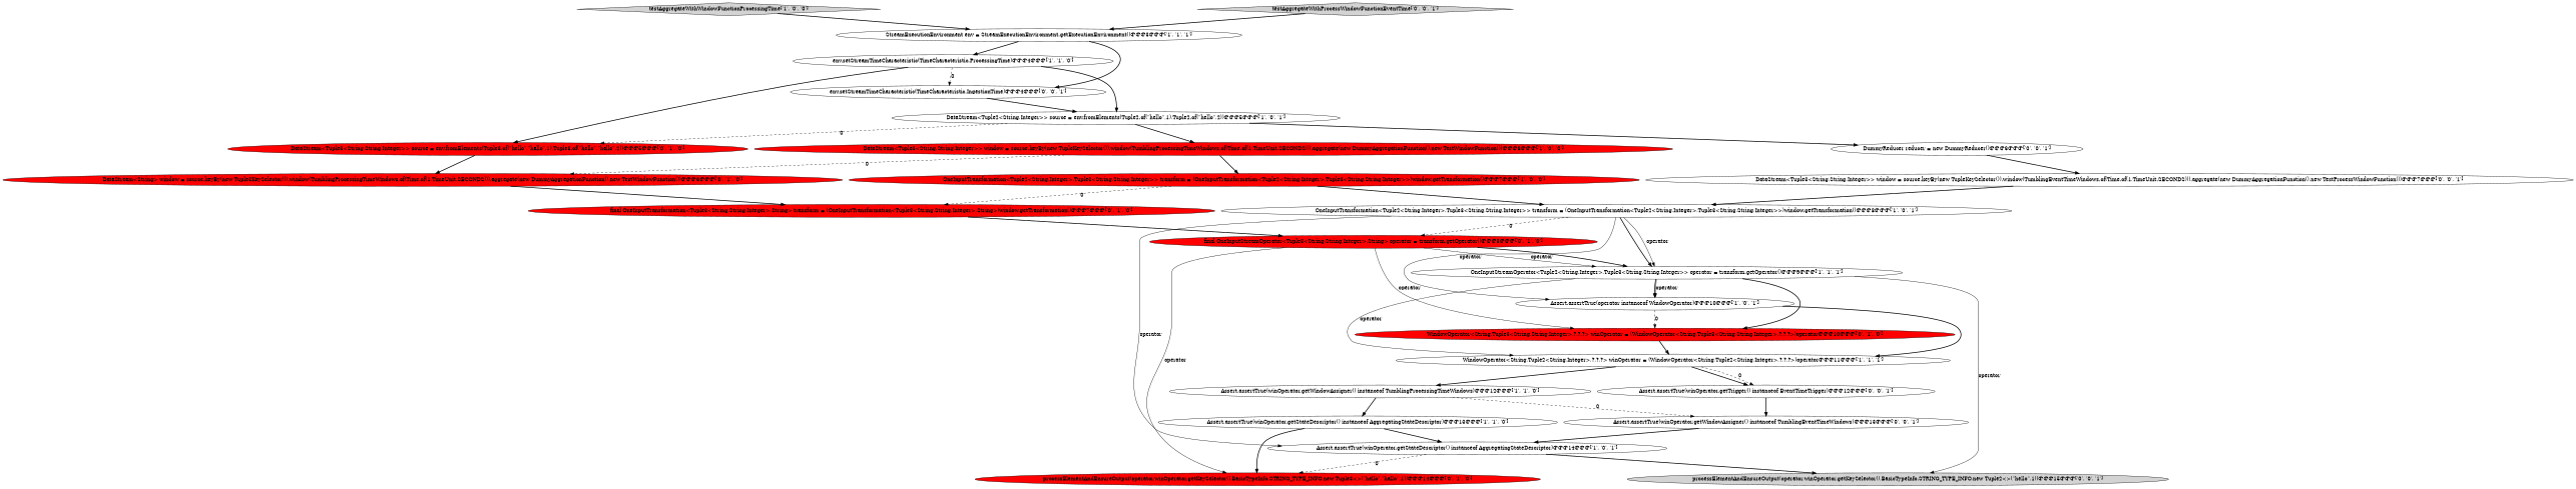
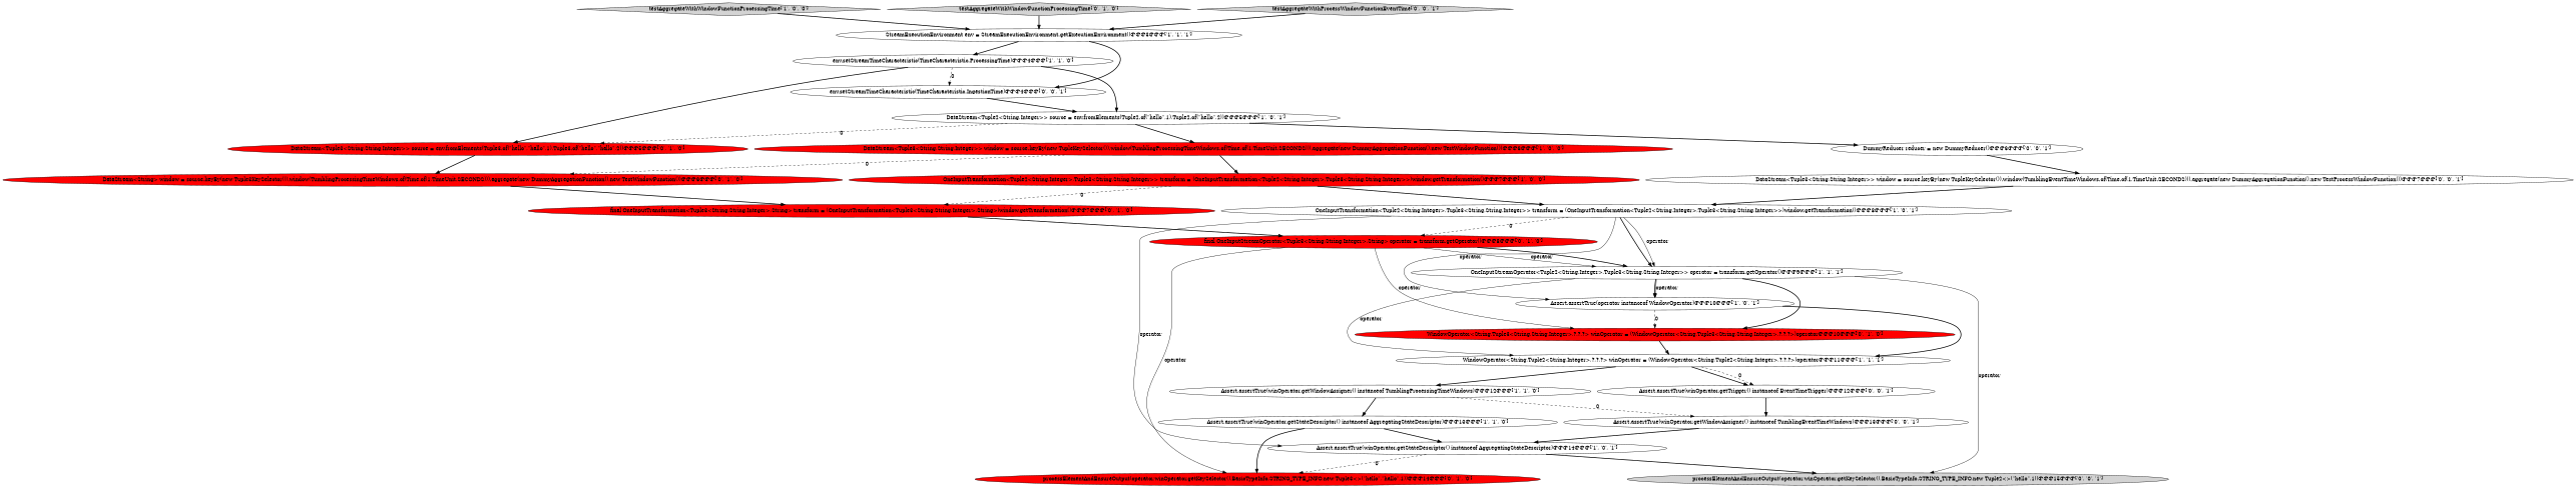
  digraph {
    node [fillcolor=white shape=ellipse style=filled]
    edge [style=bold]
    n1 [label="Assert.assertTrue(winOperator.getWindowAssigner() instanceof TumblingEventTimeWindows)@@@13@@@['0', '0', '1']"]
    n2 [label="Assert.assertTrue(winOperator.getStateDescriptor() instanceof AggregatingStateDescriptor)@@@14@@@['1', '0', '1']"]
    n3 [fillcolor=red label="DataStream<String> window = source.keyBy(new Tuple3KeySelector()).window(TumblingProcessingTimeWindows.of(Time.of(1,TimeUnit.SECONDS))).aggregate(new DummyAggregationFunction(),new TestWindowFunction())@@@6@@@['0', '1', '0']"]
    n4 [fillcolor=red label="final OneInputTransformation<Tuple3<String,String,Integer>,String> transform = (OneInputTransformation<Tuple3<String,String,Integer>,String>)window.getTransformation()@@@7@@@['0', '1', '0']"]
    n5 [label="env.setStreamTimeCharacteristic(TimeCharacteristic.IngestionTime)@@@4@@@['0', '0', '1']"]
    n6 [label="DataStream<Tuple2<String,Integer>> source = env.fromElements(Tuple2.of(\"hello\",1),Tuple2.of(\"hello\",2))@@@5@@@['1', '0', '1']"]
    n7 [label="Assert.assertTrue(operator instanceof WindowOperator)@@@10@@@['1', '0', '1']"]
    n8 [fillcolor=red label="WindowOperator<String,Tuple3<String,String,Integer>,?,?,?> winOperator = (WindowOperator<String,Tuple3<String,String,Integer>,?,?,?>)operator@@@10@@@['0', '1', '0']"]
    n9 [label="WindowOperator<String,Tuple2<String,Integer>,?,?,?> winOperator = (WindowOperator<String,Tuple2<String,Integer>,?,?,?>)operator@@@11@@@['1', '1', '1']"]
    n10 [fillcolor=red label="DataStream<Tuple3<String,String,Integer>> source = env.fromElements(Tuple3.of(\"hello\",\"hallo\",1),Tuple3.of(\"hello\",\"hallo\",2))@@@5@@@['0', '1', '0']"]
    n11 [fillcolor=red label="processElementAndEnsureOutput(operator,winOperator.getKeySelector(),BasicTypeInfo.STRING_TYPE_INFO,new Tuple3<>(\"hello\",\"hallo\",1))@@@14@@@['0', '1', '0']"]
    n12 [fillcolor=lightgray label="testAggregateWithWindowFunctionProcessingTime['1', '0', '0']" shape=diamond]
    n13 [label="StreamExecutionEnvironment env = StreamExecutionEnvironment.getExecutionEnvironment()@@@3@@@['1', '1', '1']"]
    n14 [fillcolor=red label="DataStream<Tuple3<String,String,Integer>> window = source.keyBy(new TupleKeySelector()).window(TumblingProcessingTimeWindows.of(Time.of(1,TimeUnit.SECONDS))).aggregate(new DummyAggregationFunction(),new TestWindowFunction())@@@6@@@['1', '0', '0']"]
    n15 [fillcolor=red label="OneInputTransformation<Tuple2<String,Integer>,Tuple3<String,String,Integer>> transform = (OneInputTransformation<Tuple2<String,Integer>,Tuple3<String,String,Integer>>)window.getTransformation()@@@7@@@['1', '0', '0']"]
    n16 [label="Assert.assertTrue(winOperator.getWindowAssigner() instanceof TumblingProcessingTimeWindows)@@@12@@@['1', '1', '0']"]
    n17 [label="Assert.assertTrue(winOperator.getStateDescriptor() instanceof AggregatingStateDescriptor)@@@13@@@['1', '1', '0']"]
    n18 [label="DummyReducer reducer = new DummyReducer()@@@6@@@['0', '0', '1']"]
    n19 [label="DataStream<Tuple3<String,String,Integer>> window = source.keyBy(new TupleKeySelector()).window(TumblingEventTimeWindows.of(Time.of(1,TimeUnit.SECONDS))).aggregate(new DummyAggregationFunction(),new TestProcessWindowFunction())@@@7@@@['0', '0', '1']"]
+   n20 [fillcolor=lightgray label="testAggregateWithWindowFunctionProcessingTime['0', '1', '0']" shape=diamond]
    n21 [label="OneInputTransformation<Tuple2<String,Integer>,Tuple3<String,String,Integer>> transform = (OneInputTransformation<Tuple2<String,Integer>,Tuple3<String,String,Integer>>)window.getTransformation()@@@8@@@['1', '0', '1']"]
    n22 [fillcolor=red label="final OneInputStreamOperator<Tuple3<String,String,Integer>,String> operator = transform.getOperator()@@@8@@@['0', '1', '0']"]
    n23 [label="OneInputStreamOperator<Tuple2<String,Integer>,Tuple3<String,String,Integer>> operator = transform.getOperator()@@@9@@@['1', '1', '1']"]
    n24 [fillcolor=lightgray label="processElementAndEnsureOutput(operator,winOperator.getKeySelector(),BasicTypeInfo.STRING_TYPE_INFO,new Tuple2<>(\"hello\",1))@@@15@@@['0', '0', '1']"]
    n25 [label="env.setStreamTimeCharacteristic(TimeCharacteristic.ProcessingTime)@@@4@@@['1', '1', '0']"]
    n26 [fillcolor=lightgray label="testAggregateWithProcessWindowFunctionEventTime['0', '0', '1']" shape=diamond]
    n27 [label="Assert.assertTrue(winOperator.getTrigger() instanceof EventTimeTrigger)@@@12@@@['0', '0', '1']"]
    n1 -> n2
    n2 -> n11 [label=0 style=dashed]
    n2 -> n24
    n3 -> n4
    n4 -> n22
    n5 -> n6
    n6 -> n10 [label=0 style=dashed]
    n6 -> n14
    n6 -> n18
    n7 -> n8 [label=0 style=dashed]
    n7 -> n9
    n8 -> n9
    n9 -> n16
    n9 -> n27
    n9 -> n27 [label=0 style=dashed]
    n10 -> n3
    n12 -> n13
    n13 -> n5
    n13 -> n25
    n14 -> n3 [label=0 style=dashed]
    n14 -> n15
    n15 -> n4 [label=0 style=dashed]
    n15 -> n21
    n16 -> n1 [label=0 style=dashed]
    n16 -> n17
    n17 -> n2
    n17 -> n11
    n18 -> n19
    n19 -> n21
+   n20 -> n13
    n21 -> n2 [label=operator style=solid]
    n21 -> n7 [label=operator style=solid]
    n21 -> n22 [label=0 style=dashed]
    n21 -> n23
    n21 -> n23 [label=operator style=solid]
    n22 -> n8 [label=operator style=solid]
    n22 -> n11 [label=operator style=solid]
    n22 -> n23
    n22 -> n23 [label=operator style=solid]
    n23 -> n7
    n23 -> n7 [label=operator style=solid]
    n23 -> n8
    n23 -> n9 [label=operator style=solid]
    n23 -> n24 [label=operator style=solid]
    n25 -> n5 [label=0 style=dashed]
    n25 -> n6
    n25 -> n10
    n26 -> n13
    n27 -> n1
  }
